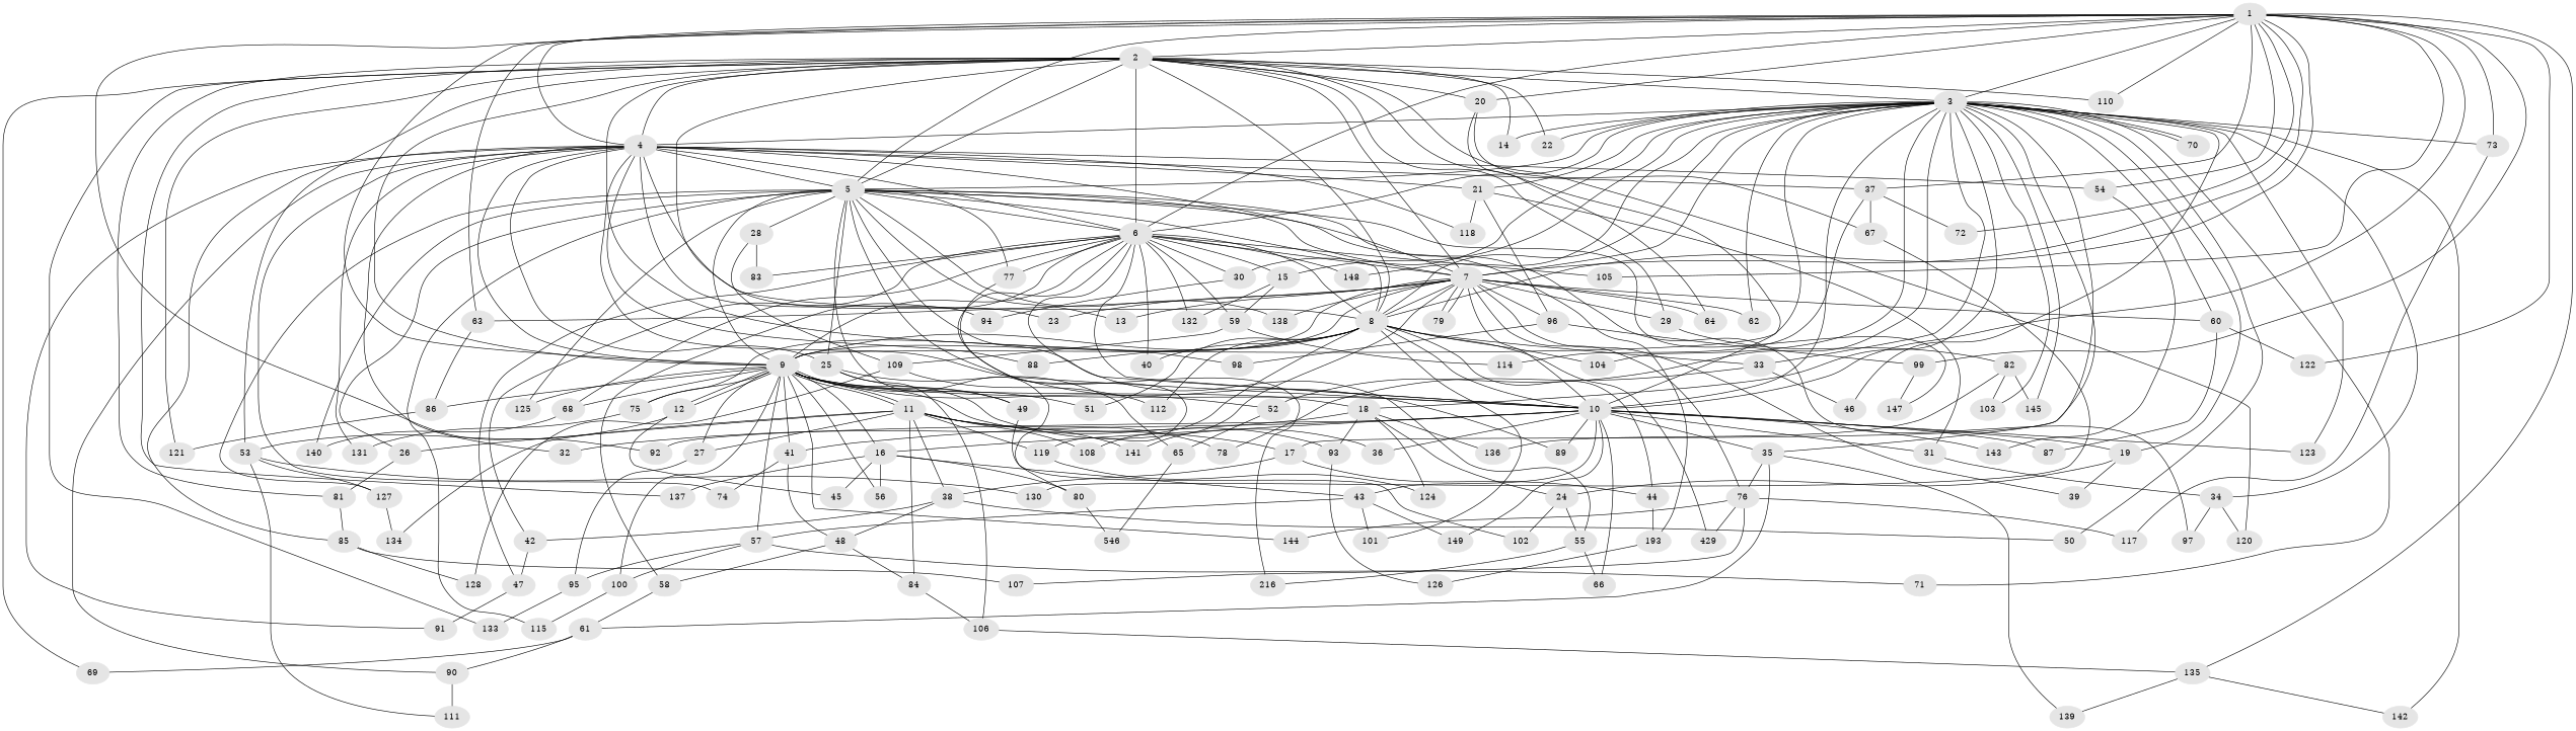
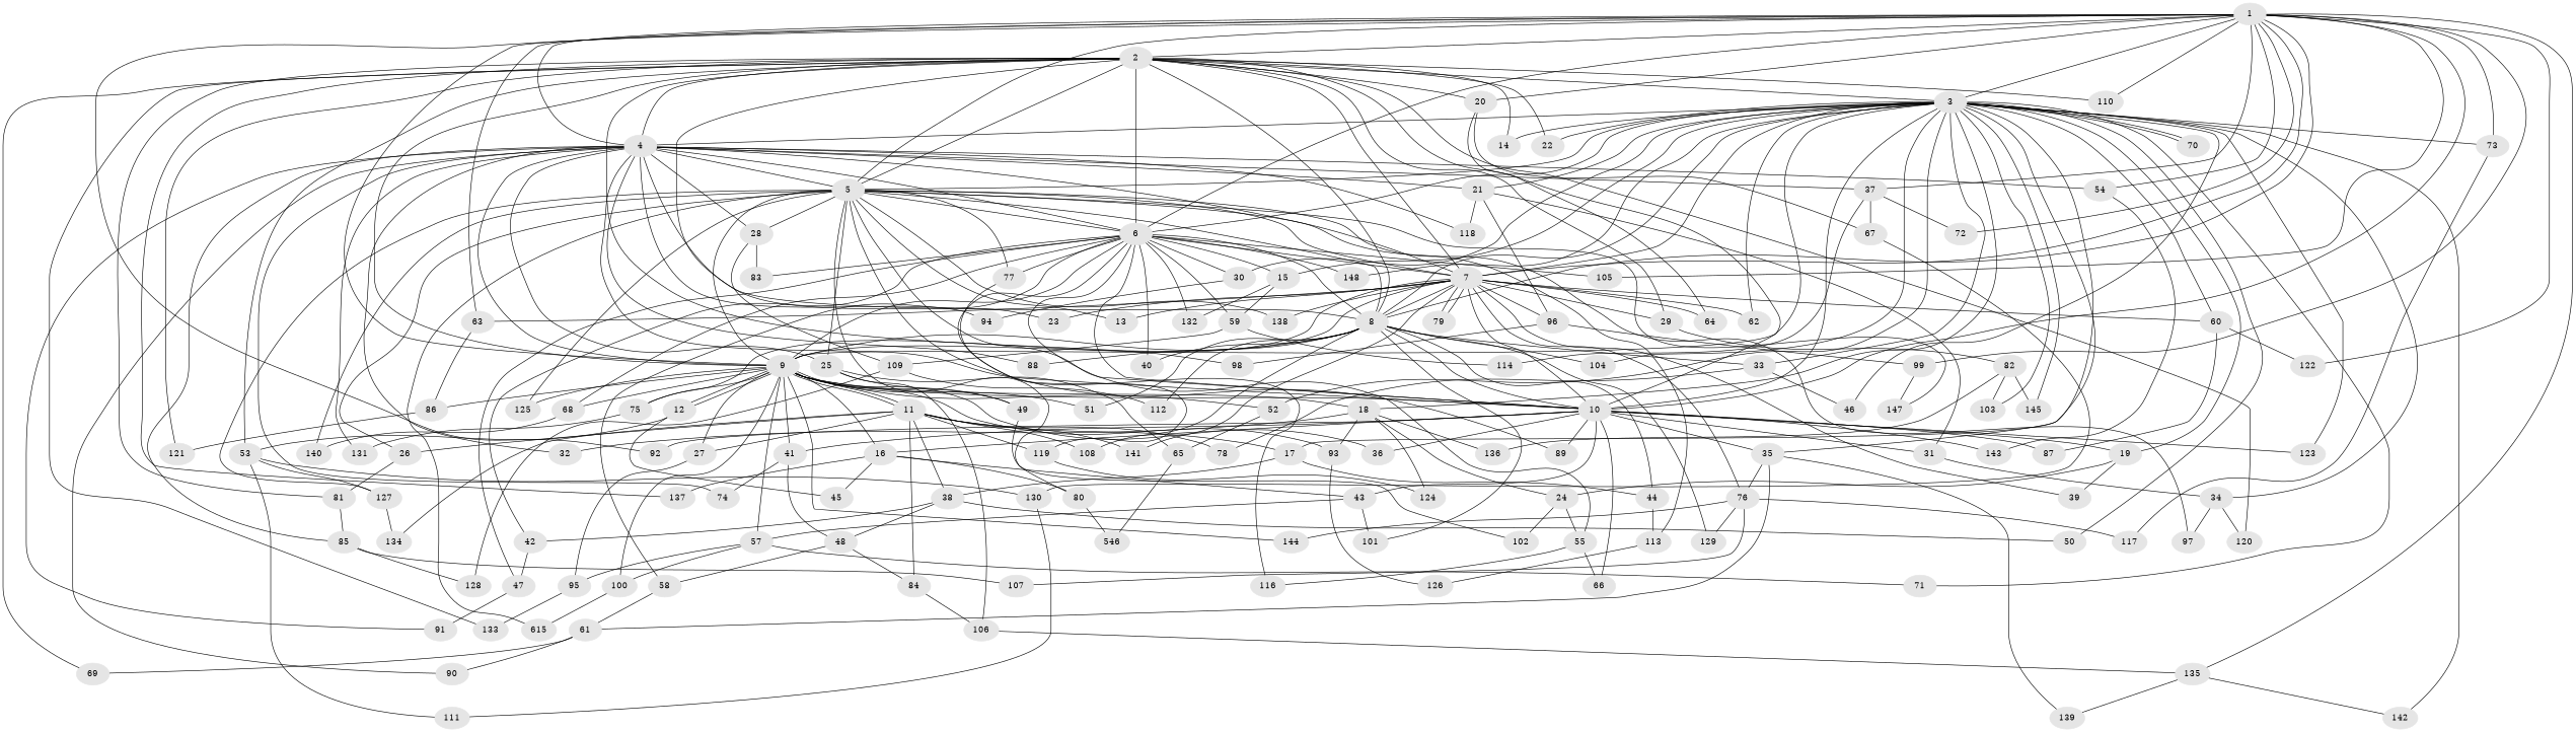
  graph {
    node [color=gray90 style=filled]
    1
    2
    3
    4
    5
    6
    7
    8
    9
    10
    20
    37
    54
    63
    72
    73
    92
    99
    105
    110
    122
    135
    14
    22
    23
    29
    53
    69
    81
    98
    120
    121
    133
    137
    15
    17
    18
    19
    21
    30
    33
    34
    35
    46
    50
    52
    60
    62
    70
    71
    103
    104
    123
    142
    145
    148
    25
    28
    32
    74
    85
    88
    90
    91
    94
    118
    131
    13
    26
    77
    80
    89
    97
-   113 [label=193]
-   115
+   113
+   115 [label=615]
    125
    127
    138
    140
    147
    40
    42
    47
    55
    58
    59
    68
    83
    119
    132
    39
    64
    75
    76
    79
    96
    141
    44
    51
    101
    108
    112
-   129 [label=429]
+   129
    11
    12
    16
    27
    36
    41
    49
-   56
    57
    86
    93
    100
    144
    31
    43
    66
    87
    143
-   149
    67
    114
    117
    139
    82
    111
    130
    38
    24
    124
    136
    78
    61
    65
    106
    109
    107
    128
-   116 [label=216]
+   116
    n142 [label=546]
    126
    134
    84
    45
    95
    48
    102
    1 -- 2
    1 -- 3
    1 -- 4
    1 -- 5
    1 -- 6
    1 -- 7
    1 -- 8
    1 -- 9
    1 -- 10
    1 -- 20
    1 -- 37
    1 -- 54
    1 -- 63
    1 -- 72
    1 -- 73
    1 -- 92
    1 -- 99
    1 -- 105
    1 -- 110
    1 -- 122
    1 -- 135
    2 -- 3
    2 -- 4
    2 -- 5
    2 -- 6
    2 -- 7
    2 -- 8
    2 -- 9
    2 -- 10
    2 -- 20
    2 -- 110
    2 -- 14
    2 -- 22
    2 -- 23
    2 -- 29
    2 -- 53
    2 -- 69
    2 -- 81
    2 -- 98
    2 -- 120
    2 -- 121
    2 -- 133
    2 -- 137
    3 -- 4
    3 -- 5
    3 -- 6
    3 -- 7
    3 -- 8
    3 -- 9
    3 -- 10
    3 -- 73
    3 -- 14
    3 -- 22
    3 -- 15
    3 -- 17
    3 -- 18
    3 -- 19
    3 -- 21
    3 -- 30
    3 -- 33
    3 -- 34
    3 -- 35
    3 -- 46
    3 -- 50
    3 -- 52
    3 -- 60
    3 -- 62
    3 -- 70
    3 -- 70
    3 -- 71
    3 -- 103
    3 -- 104
    3 -- 123
    3 -- 142
    3 -- 145
    3 -- 148
    4 -- 5
    4 -- 6
    4 -- 7
    4 -- 8
    4 -- 9
    4 -- 10
    4 -- 37
    4 -- 54
    4 -- 21
    4 -- 25
+   4 -- 28
    4 -- 32
    4 -- 74
    4 -- 85
    4 -- 88
    4 -- 90
    4 -- 91
    4 -- 94
    4 -- 118
    4 -- 131
    5 -- 6
    5 -- 7
    5 -- 8
    5 -- 9
    5 -- 10
    5 -- 25
    5 -- 28
    5 -- 13
    5 -- 26
    5 -- 77
    5 -- 80
    5 -- 89
    5 -- 97
    5 -- 113
    5 -- 115
    5 -- 125
    5 -- 127
    5 -- 138
    5 -- 140
    5 -- 147
    6 -- 7
    6 -- 8
    6 -- 9
    6 -- 10
    6 -- 105
    6 -- 15
    6 -- 30
    6 -- 148
    6 -- 77
    6 -- 40
    6 -- 42
    6 -- 47
    6 -- 55
    6 -- 58
    6 -- 59
    6 -- 68
    6 -- 83
    6 -- 119
    6 -- 132
    7 -- 8
    7 -- 9
    7 -- 10
    7 -- 63
    7 -- 23
    7 -- 29
    7 -- 60
    7 -- 62
    7 -- 13
    7 -- 138
    7 -- 39
    7 -- 64
    7 -- 75
    7 -- 76
    7 -- 79
    7 -- 79
    7 -- 96
    7 -- 141
    8 -- 9
    8 -- 10
    8 -- 33
    8 -- 104
    8 -- 88
    8 -- 40
    8 -- 44
    8 -- 51
    8 -- 101
    8 -- 108
    8 -- 112
    8 -- 129
    9 -- 10
    9 -- 18
    9 -- 52
    9 -- 125
    9 -- 68
    9 -- 75
    9 -- 51
    9 -- 11
    9 -- 11
    9 -- 12
    9 -- 12
    9 -- 16
    9 -- 27
    9 -- 36
    9 -- 41
    9 -- 49
-   9 -- 56
    9 -- 57
    9 -- 86
    9 -- 93
    9 -- 100
    9 -- 144
    10 -- 92
    10 -- 19
    10 -- 35
    10 -- 123
    10 -- 89
    10 -- 16
    10 -- 36
    10 -- 41
    10 -- 31
    10 -- 43
    10 -- 66
    10 -- 87
    10 -- 143
-   10 -- 149
    20 -- 64
    20 -- 67
    37 -- 72
    37 -- 67
    37 -- 114
    54 -- 143
    63 -- 86
    73 -- 117
    99 -- 147
    135 -- 142
    135 -- 139
    29 -- 82
    53 -- 127
    53 -- 111
    53 -- 130
    81 -- 85
    15 -- 59
    15 -- 132
    17 -- 44
    17 -- 38
    18 -- 32
    18 -- 93
    18 -- 24
    18 -- 124
    18 -- 136
    19 -- 39
    19 -- 24
    21 -- 118
    21 -- 96
    21 -- 31
    30 -- 94
    33 -- 46
    33 -- 78
    34 -- 120
    34 -- 97
    35 -- 76
    35 -- 139
    35 -- 61
    52 -- 65
    60 -- 122
    60 -- 87
    25 -- 49
    25 -- 65
    25 -- 106
    28 -- 83
    28 -- 109
    85 -- 107
    85 -- 128
-   90 -- 111
+   130 -- 111
    26 -- 81
    77 -- 116
    80 -- n142
    113 -- 126
    127 -- 134
    42 -- 47
    47 -- 91
    55 -- 66
    55 -- 116
    58 -- 61
    59 -- 114
    59 -- 109
    68 -- 140
    119 -- 124
    75 -- 131
    76 -- 129
    76 -- 144
    76 -- 117
    76 -- 107
    96 -- 99
    96 -- 98
    44 -- 113
    11 -- 17
    11 -- 26
    11 -- 119
    11 -- 141
    11 -- 108
    11 -- 27
    11 -- 38
    11 -- 78
    11 -- 134
    11 -- 84
    12 -- 53
    12 -- 45
    16 -- 137
    16 -- 80
-   16 -- 56
    16 -- 43
    16 -- 45
    27 -- 95
    41 -- 74
    41 -- 48
    49 -- 102
    57 -- 71
    57 -- 100
    57 -- 95
    86 -- 121
    93 -- 126
    100 -- 115
    31 -- 34
    43 -- 101
    43 -- 57
-   43 -- 149
    67 -- 130
    82 -- 103
    82 -- 145
    82 -- 136
    38 -- 50
    38 -- 42
    38 -- 48
    24 -- 55
    24 -- 102
    61 -- 69
    61 -- 90
    65 -- n142
    106 -- 135
    109 -- 112
    109 -- 128
    84 -- 106
    95 -- 133
    48 -- 58
    48 -- 84
  }
